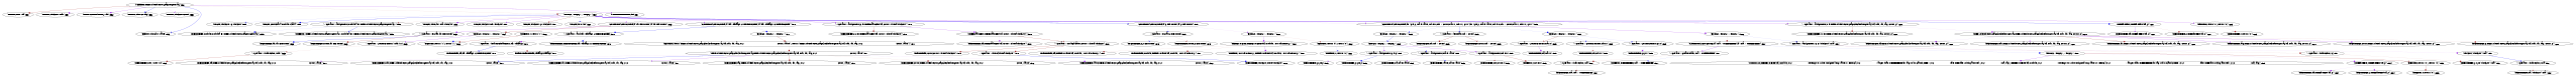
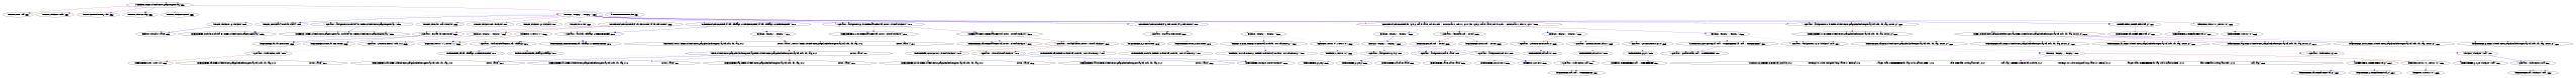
  digraph {
    edge [arrowhead=box color=purple style=dotted]
    n1 [label=<(METHOD,TIFFWriteDirectoryTagLong8Array)<SUB>1551</SUB>>]
    n2 [label=<(PARAM,TIFF *tif)<SUB>1551</SUB>>]
    n3 [label=<(PARAM,uint32_t *ndir)<SUB>1551</SUB>>]
    n4 [label=<(PARAM,TIFFDirEntry *dir)<SUB>1552</SUB>>]
    n5 [label=<(PARAM,uint16_t tag)<SUB>1552</SUB>>]
    n6 [label=<(PARAM,uint32_t count)<SUB>1553</SUB>>]
    n7 [label=<(PARAM,uint64_t *value)<SUB>1553</SUB>>]
    n8 [label=<(BLOCK,&lt;empty&gt;,&lt;empty&gt;)<SUB>1554</SUB>>]
    n9 [label=<(METHOD_RETURN,int)<SUB>1551</SUB>>]
    n10 [label=<(LOCAL,constchar[] module: char[])<SUB>1555</SUB>>]
    n11 [label=<(&lt;operator&gt;.assignment,module[] = &quot;TIFFWriteDirectoryTagLong8Array&quot;)<SUB>1555</SUB>>]
    n12 [label=<(LOCAL,uint64_t* ma: uint64_t)<SUB>1556</SUB>>]
    n13 [label=<(LOCAL,uint32_t mb: uint32_t)<SUB>1557</SUB>>]
    n14 [label=<(LOCAL,uint32_t* p: uint32_t)<SUB>1557</SUB>>]
    n15 [label=<(LOCAL,uint32_t* q: uint32_t)<SUB>1559</SUB>>]
    n16 [label=<(LOCAL,int o: int)<SUB>1560</SUB>>]
    n17 [label=<(CONTROL_STRUCTURE,if (dir == NULL),if (dir == NULL))<SUB>1563</SUB>>]
    n18 [label=<(CONTROL_STRUCTURE,if (tif-&gt;tif_flags &amp; TIFF_BIGTIFF),if (tif-&gt;tif_flags &amp; TIFF_BIGTIFF))<SUB>1570</SUB>>]
    n19 [label=<(&lt;operator&gt;.assignment,p = _TIFFmallocExt(tif, count * sizeof(uint32_t)))<SUB>1578</SUB>>]
    n20 [label=<(CONTROL_STRUCTURE,if (p == NULL),if (p == NULL))<SUB>1579</SUB>>]
    n21 [label=<(CONTROL_STRUCTURE,for (q = p, ma = value, mb = 0;mb &lt; count;ma++, mb++, q++),for (q = p, ma = value, mb = 0;mb &lt; count;ma++, mb++, q++))<SUB>1585</SUB>>]
    n22 [label=<(&lt;operator&gt;.assignment,o = TIFFWriteDirectoryTagCheckedLongArray(tif, ndir, dir, tag, count, p))<SUB>1600</SUB>>]
    n23 [label=<(_TIFFfreeExt,_TIFFfreeExt(tif, p))<SUB>1601</SUB>>]
    n24 [label=<(RETURN,return (o);,return (o);)<SUB>1603</SUB>>]
    n25 [label=<(IDENTIFIER,module,module[] = &quot;TIFFWriteDirectoryTagLong8Array&quot;)<SUB>1555</SUB>>]
    n26 [label=<(LITERAL,&quot;TIFFWriteDirectoryTagLong8Array&quot;,module[] = &quot;TIFFWriteDirectoryTagLong8Array&quot;)<SUB>1555</SUB>>]
    n27 [label=<(&lt;operator&gt;.equals,dir == NULL)<SUB>1563</SUB>>]
    n28 [label=<(BLOCK,&lt;empty&gt;,&lt;empty&gt;)<SUB>1564</SUB>>]
    n29 [label=<(&lt;operator&gt;.and,tif-&gt;tif_flags &amp; TIFF_BIGTIFF)<SUB>1570</SUB>>]
    n30 [label=<(BLOCK,&lt;empty&gt;,&lt;empty&gt;)<SUB>1571</SUB>>]
    n31 [label=<(IDENTIFIER,p,p = _TIFFmallocExt(tif, count * sizeof(uint32_t)))<SUB>1578</SUB>>]
    n32 [label=<(_TIFFmallocExt,_TIFFmallocExt(tif, count * sizeof(uint32_t)))<SUB>1578</SUB>>]
    n33 [label=<(&lt;operator&gt;.equals,p == NULL)<SUB>1579</SUB>>]
    n34 [label=<(BLOCK,&lt;empty&gt;,&lt;empty&gt;)<SUB>1580</SUB>>]
    n35 [label=<(BLOCK,&lt;empty&gt;,&lt;empty&gt;)<SUB>1585</SUB>>]
    n36 [label=<(&lt;operator&gt;.lessThan,mb &lt; count)<SUB>1585</SUB>>]
    n37 [label=<(BLOCK,&lt;empty&gt;,&lt;empty&gt;)<SUB>1585</SUB>>]
    n38 [label=<(BLOCK,&lt;empty&gt;,&lt;empty&gt;)<SUB>1586</SUB>>]
    n39 [label=<(IDENTIFIER,o,o = TIFFWriteDirectoryTagCheckedLongArray(tif, ndir, dir, tag, count, p))<SUB>1600</SUB>>]
    n40 [label=<(TIFFWriteDirectoryTagCheckedLongArray,TIFFWriteDirectoryTagCheckedLongArray(tif, ndir, dir, tag, count, p))<SUB>1600</SUB>>]
    n41 [label=<(IDENTIFIER,tif,_TIFFfreeExt(tif, p))<SUB>1601</SUB>>]
    n42 [label=<(IDENTIFIER,p,_TIFFfreeExt(tif, p))<SUB>1601</SUB>>]
    n43 [label=<(IDENTIFIER,o,return (o);)<SUB>1603</SUB>>]
    n44 [label=<(IDENTIFIER,dir,dir == NULL)<SUB>1563</SUB>>]
    n45 [label=<(IDENTIFIER,NULL,dir == NULL)<SUB>1563</SUB>>]
    n46 [label=<(&lt;operator&gt;.postIncrement,(*ndir)++)<SUB>1565</SUB>>]
    n47 [label=<(RETURN,return (1);,return (1);)<SUB>1566</SUB>>]
-   n48 [label=<(&lt;operator&gt;.indirection,*ndir)<SUB>1565</SUB>>]
+   n48 [label=<(&lt;operator&gt;.indirection,*ndir)<SUB>1555</SUB>>]
    n49 [label=<(IDENTIFIER,ndir,(*ndir)++)<SUB>1565</SUB>>]
    n50 [label=<(LITERAL,1,return (1);)<SUB>1566</SUB>>]
    n51 [label=<(&lt;operator&gt;.indirectFieldAccess,tif-&gt;tif_flags)<SUB>1570</SUB>>]
    n52 [label=<(IDENTIFIER,TIFF_BIGTIFF,tif-&gt;tif_flags &amp; TIFF_BIGTIFF)<SUB>1570</SUB>>]
    n53 [label=<(RETURN,return (TIFFWriteDirectoryTagCheckedLong8Array(tif, ndir, dir, tag,\012                                                       count, value));,return (TIFFWriteDirectoryTagCheckedLong8Array(tif, ndir, dir, tag,\012                                                       count, value));)<SUB>1571</SUB>>]
    n54 [label=<(IDENTIFIER,tif,tif-&gt;tif_flags &amp; TIFF_BIGTIFF)<SUB>1570</SUB>>]
    n55 [label=<(FIELD_IDENTIFIER,tif_flags,tif_flags)<SUB>1570</SUB>>]
    n56 [label=<(TIFFWriteDirectoryTagCheckedLong8Array,TIFFWriteDirectoryTagCheckedLong8Array(tif, ndir, dir, tag,\012                                                       count, value))<SUB>1571</SUB>>]
    n57 [label=<(IDENTIFIER,tif,TIFFWriteDirectoryTagCheckedLong8Array(tif, ndir, dir, tag,\012                                                       count, value))<SUB>1571</SUB>>]
    n58 [label=<(IDENTIFIER,ndir,TIFFWriteDirectoryTagCheckedLong8Array(tif, ndir, dir, tag,\012                                                       count, value))<SUB>1571</SUB>>]
    n59 [label=<(IDENTIFIER,dir,TIFFWriteDirectoryTagCheckedLong8Array(tif, ndir, dir, tag,\012                                                       count, value))<SUB>1571</SUB>>]
    n60 [label=<(IDENTIFIER,tag,TIFFWriteDirectoryTagCheckedLong8Array(tif, ndir, dir, tag,\012                                                       count, value))<SUB>1571</SUB>>]
    n61 [label=<(IDENTIFIER,count,TIFFWriteDirectoryTagCheckedLong8Array(tif, ndir, dir, tag,\012                                                       count, value))<SUB>1572</SUB>>]
    n62 [label=<(IDENTIFIER,value,TIFFWriteDirectoryTagCheckedLong8Array(tif, ndir, dir, tag,\012                                                       count, value))<SUB>1572</SUB>>]
    n63 [label=<(IDENTIFIER,tif,_TIFFmallocExt(tif, count * sizeof(uint32_t)))<SUB>1578</SUB>>]
    n64 [label=<(&lt;operator&gt;.multiplication,count * sizeof(uint32_t))<SUB>1578</SUB>>]
    n65 [label=<(IDENTIFIER,count,count * sizeof(uint32_t))<SUB>1578</SUB>>]
    n66 [label=<(&lt;operator&gt;.sizeOf,sizeof(uint32_t))<SUB>1578</SUB>>]
    n67 [label=<(IDENTIFIER,uint32_t,sizeof(uint32_t))<SUB>1878</SUB>>]
    n68 [label=<(IDENTIFIER,p,p == NULL)<SUB>1579</SUB>>]
    n69 [label=<(IDENTIFIER,NULL,p == NULL)<SUB>1579</SUB>>]
    n70 [label=<(TIFFErrorExtR,TIFFErrorExtR(tif, module, &quot;Out of memory&quot;))<SUB>1581</SUB>>]
    n71 [label=<(RETURN,return (0);,return (0);)<SUB>1582</SUB>>]
    n72 [label=<(IDENTIFIER,tif,TIFFErrorExtR(tif, module, &quot;Out of memory&quot;))<SUB>1581</SUB>>]
    n73 [label=<(IDENTIFIER,module,TIFFErrorExtR(tif, module, &quot;Out of memory&quot;))<SUB>1581</SUB>>]
    n74 [label=<(LITERAL,&quot;Out of memory&quot;,TIFFErrorExtR(tif, module, &quot;Out of memory&quot;))<SUB>1581</SUB>>]
    n75 [label=<(LITERAL,0,return (0);)<SUB>1582</SUB>>]
    n76 [label=<(BLOCK,&lt;empty&gt;,&lt;empty&gt;)<SUB>1585</SUB>>]
    n77 [label=<(IDENTIFIER,mb,mb &lt; count)<SUB>1585</SUB>>]
    n78 [label=<(IDENTIFIER,count,mb &lt; count)<SUB>1585</SUB>>]
    n79 [label=<(&lt;operator&gt;.postIncrement,ma++)<SUB>1585</SUB>>]
    n80 [label=<(&lt;operator&gt;.postIncrement,mb++)<SUB>1585</SUB>>]
    n81 [label=<(&lt;operator&gt;.postIncrement,q++)<SUB>1585</SUB>>]
    n82 [label=<(CONTROL_STRUCTURE,if (*ma &gt; 0xFFFFFFFF),if (*ma &gt; 0xFFFFFFFF))<SUB>1587</SUB>>]
    n83 [label=<(&lt;operator&gt;.assignment,*q = (uint32_t)(*ma))<SUB>1597</SUB>>]
    n84 [label=<(&lt;operator&gt;.assignment,q = p)<SUB>1585</SUB>>]
    n85 [label=<(&lt;operator&gt;.assignment,ma = value)<SUB>1585</SUB>>]
    n86 [label=<(&lt;operator&gt;.assignment,mb = 0)<SUB>1585</SUB>>]
    n87 [label=<(IDENTIFIER,q,q = p)<SUB>1585</SUB>>]
    n88 [label=<(IDENTIFIER,p,q = p)<SUB>1585</SUB>>]
    n89 [label=<(IDENTIFIER,ma,ma = value)<SUB>1585</SUB>>]
    n90 [label=<(IDENTIFIER,value,ma = value)<SUB>1585</SUB>>]
    n91 [label=<(IDENTIFIER,mb,mb = 0)<SUB>1585</SUB>>]
    n92 [label=<(LITERAL,0,mb = 0)<SUB>1585</SUB>>]
    n93 [label=<(IDENTIFIER,ma,ma++)<SUB>1585</SUB>>]
    n94 [label=<(IDENTIFIER,mb,mb++)<SUB>1585</SUB>>]
    n95 [label=<(IDENTIFIER,q,q++)<SUB>1585</SUB>>]
    n96 [label=<(&lt;operator&gt;.greaterThan,*ma &gt; 0xFFFFFFFF)<SUB>1587</SUB>>]
    n97 [label=<(BLOCK,&lt;empty&gt;,&lt;empty&gt;)<SUB>1588</SUB>>]
    n98 [label=<(&lt;operator&gt;.indirection,*q)<SUB>1597</SUB>>]
    n99 [label=<(uint32_t,(uint32_t)(*ma))<SUB>1597</SUB>>]
    n100 [label=<(&lt;operator&gt;.indirection,*ma)<SUB>1587</SUB>>]
    n101 [label=<(LITERAL,0xFFFFFFFF,*ma &gt; 0xFFFFFFFF)<SUB>1587</SUB>>]
    n102 [label=<(UNKNOWN,TIFFErrorExtR(tif, module,\012                          &quot;Attempt to write unsigned long value %&quot; PRIu64\012                          &quot; larger than 0xFFFFFFFF for tag %d in Classic TIFF &quot;\012                          &quot;file. TIFF file writing aborted&quot;,\012                          *ma, tag);,TIFFErrorExtR(tif, module,\012                          &quot;Attempt to write unsigned long value %&quot; PRIu64\012                          &quot; larger than 0xFFFFFFFF for tag %d in Classic TIFF &quot;\012                          &quot;file. TIFF file writing aborted&quot;,\012                          *ma, tag);)<SUB>1589</SUB>>]
    n103 [label=<(_TIFFfreeExt,_TIFFfreeExt(tif, p))<SUB>1594</SUB>>]
    n104 [label=<(RETURN,return (0);,return (0);)<SUB>1595</SUB>>]
    n105 [label=<(IDENTIFIER,ma,*ma &gt; 0xFFFFFFFF)<SUB>1587</SUB>>]
    n106 [label=<(IDENTIFIER,tif,_TIFFfreeExt(tif, p))<SUB>1594</SUB>>]
    n107 [label=<(IDENTIFIER,p,_TIFFfreeExt(tif, p))<SUB>1594</SUB>>]
    n108 [label=<(LITERAL,0,return (0);)<SUB>1595</SUB>>]
    n109 [label=<(IDENTIFIER,q,*q = (uint32_t)(*ma))<SUB>1597</SUB>>]
    n110 [label=<(&lt;operator&gt;.indirection,*ma)<SUB>1597</SUB>>]
    n111 [label=<(IDENTIFIER,ma,(uint32_t)(*ma))<SUB>1597</SUB>>]
    n112 [label=<(IDENTIFIER,tif,TIFFWriteDirectoryTagCheckedLongArray(tif, ndir, dir, tag, count, p))<SUB>1600</SUB>>]
    n113 [label=<(IDENTIFIER,ndir,TIFFWriteDirectoryTagCheckedLongArray(tif, ndir, dir, tag, count, p))<SUB>1600</SUB>>]
    n114 [label=<(IDENTIFIER,dir,TIFFWriteDirectoryTagCheckedLongArray(tif, ndir, dir, tag, count, p))<SUB>1600</SUB>>]
    n115 [label=<(IDENTIFIER,tag,TIFFWriteDirectoryTagCheckedLongArray(tif, ndir, dir, tag, count, p))<SUB>1600</SUB>>]
    n116 [label=<(IDENTIFIER,count,TIFFWriteDirectoryTagCheckedLongArray(tif, ndir, dir, tag, count, p))<SUB>1600</SUB>>]
    n117 [label=<(IDENTIFIER,p,TIFFWriteDirectoryTagCheckedLongArray(tif, ndir, dir, tag, count, p))<SUB>1600</SUB>>]
    n1 -> n2 [color=brown style=solid]
    n1 -> n3
    n1 -> n4 [style=solid]
    n1 -> n5 [arrowhead=tee color=blue style=solid]
    n1 -> n6 [arrowhead=tee]
-   n1 -> n7 [arrowhead=tee color=blue style=solid]
+   n15 -> n7 [arrowhead=tee color=blue style=solid]
    n1 -> n8 [color=brown]
    n1 -> n9 [arrowhead=tee style=solid]
    n8 -> n10 [color=blue style=solid]
    n8 -> n11 [arrowhead=tee color=brown]
    n8 -> n12 [style=solid]
    n8 -> n13 [arrowhead=tee style=solid]
    n8 -> n14 [arrowhead=tee color=brown style=solid]
    n8 -> n15 [arrowhead=tee color=blue]
    n8 -> n16 [arrowhead=tee color=blue]
    n8 -> n17 [arrowhead=tee]
    n8 -> n18 [arrowhead=tee]
    n8 -> n19 [arrowhead=tee style=solid]
    n8 -> n20 [arrowhead=tee color=blue style=solid]
    n8 -> n21 [arrowhead=tee]
    n8 -> n22 [arrowhead=tee style=solid]
    n8 -> n23 [color=blue style=solid]
    n8 -> n24 [arrowhead=tee style=solid]
    n11 -> n25 [color=blue]
    n11 -> n26 [arrowhead=tee color=blue style=solid]
    n17 -> n27 [style=solid]
    n17 -> n28 [color=brown style=solid]
    n18 -> n29 [color=blue style=solid]
    n18 -> n30 [color=blue]
    n19 -> n31 [color=brown style=solid]
    n19 -> n32 [style=solid]
    n20 -> n33 [arrowhead=tee color=blue]
    n20 -> n34 [arrowhead=tee]
    n21 -> n35 [arrowhead=tee color=blue]
    n21 -> n36 [arrowhead=tee color=blue style=solid]
    n21 -> n37 [color=blue]
    n21 -> n38 [style=solid]
    n22 -> n39 [color=brown style=solid]
    n22 -> n40
    n23 -> n41 [arrowhead=tee style=solid]
    n23 -> n42 [color=brown]
    n24 -> n43 [color=brown]
    n27 -> n44 [color=blue style=solid]
    n27 -> n45 [color=brown style=solid]
    n28 -> n46 [arrowhead=tee style=solid]
    n28 -> n47 [color=blue]
    n29 -> n51
    n29 -> n52 [color=blue]
    n30 -> n53 [color=brown style=solid]
    n32 -> n63
    n32 -> n64 [arrowhead=tee color=brown style=solid]
    n33 -> n68 [arrowhead=tee color=blue]
    n33 -> n69 [arrowhead=tee color=brown]
    n34 -> n70 [style=solid]
    n34 -> n71 [arrowhead=tee color=brown]
    n35 -> n76 [arrowhead=tee color=blue style=solid]
    n36 -> n77 [color=brown style=solid]
    n36 -> n78 [arrowhead=tee color=brown style=solid]
    n37 -> n79 [arrowhead=tee color=brown style=solid]
    n37 -> n80 [arrowhead=tee color=blue]
    n37 -> n81 [arrowhead=tee color=blue]
    n38 -> n82 [color=brown]
    n38 -> n83 [arrowhead=tee color=blue]
    n40 -> n112
    n40 -> n113 [arrowhead=tee]
    n40 -> n114 [color=brown style=solid]
    n40 -> n115 [arrowhead=tee style=solid]
    n40 -> n116 [style=solid]
    n40 -> n117 [color=brown]
    n46 -> n48 [arrowhead=tee color=brown]
    n48 -> n49 [color=brown style=solid]
    n50 -> n47 [color=brown style=solid]
    n51 -> n54 [arrowhead=tee color=blue style=solid]
    n51 -> n55 [color=brown]
    n53 -> n56 [color=brown]
    n56 -> n57 [arrowhead=tee]
    n56 -> n58 [arrowhead=tee color=blue style=solid]
    n56 -> n59 [arrowhead=tee style=solid]
    n56 -> n60 [color=brown style=solid]
    n56 -> n61 [color=brown]
    n56 -> n62
    n64 -> n65 [color=brown style=solid]
    n64 -> n66 [color=brown style=solid]
    n66 -> n67 [color=blue style=solid]
    n70 -> n72 [color=brown]
    n70 -> n73 [color=brown]
    n70 -> n74 [style=solid]
    n71 -> n75 [arrowhead=tee color=blue]
    n76 -> n84 [arrowhead=tee style=solid]
    n76 -> n85 [arrowhead=tee color=blue]
    n76 -> n86 [arrowhead=tee style=solid]
    n79 -> n93 [style=solid]
    n80 -> n94 [arrowhead=tee color=brown]
    n81 -> n95
    n82 -> n96 [arrowhead=tee style=solid]
    n82 -> n97 [color=blue]
    n83 -> n98 [color=brown]
    n83 -> n99
    n84 -> n87 [arrowhead=tee]
    n84 -> n88 [color=blue style=solid]
    n85 -> n89 [arrowhead=tee]
    n85 -> n90 [arrowhead=tee color=blue]
    n86 -> n91 [arrowhead=tee color=brown]
-   n86 -> n92 [color=brown style=solid]
+   n86 -> n92 [color=blue style=solid]
    n96 -> n100 [color=brown]
    n96 -> n101 [arrowhead=tee color=blue]
    n97 -> n102 [style=solid]
    n97 -> n103
    n97 -> n104 [arrowhead=tee color=brown style=solid]
    n98 -> n109 [color=brown]
    n99 -> n110 [arrowhead=tee color=blue style=solid]
    n100 -> n105 [arrowhead=tee color=brown]
    n103 -> n106
    n103 -> n107
    n104 -> n108 [color=brown style=solid]
    n110 -> n111 [arrowhead=tee color=brown]
  }
